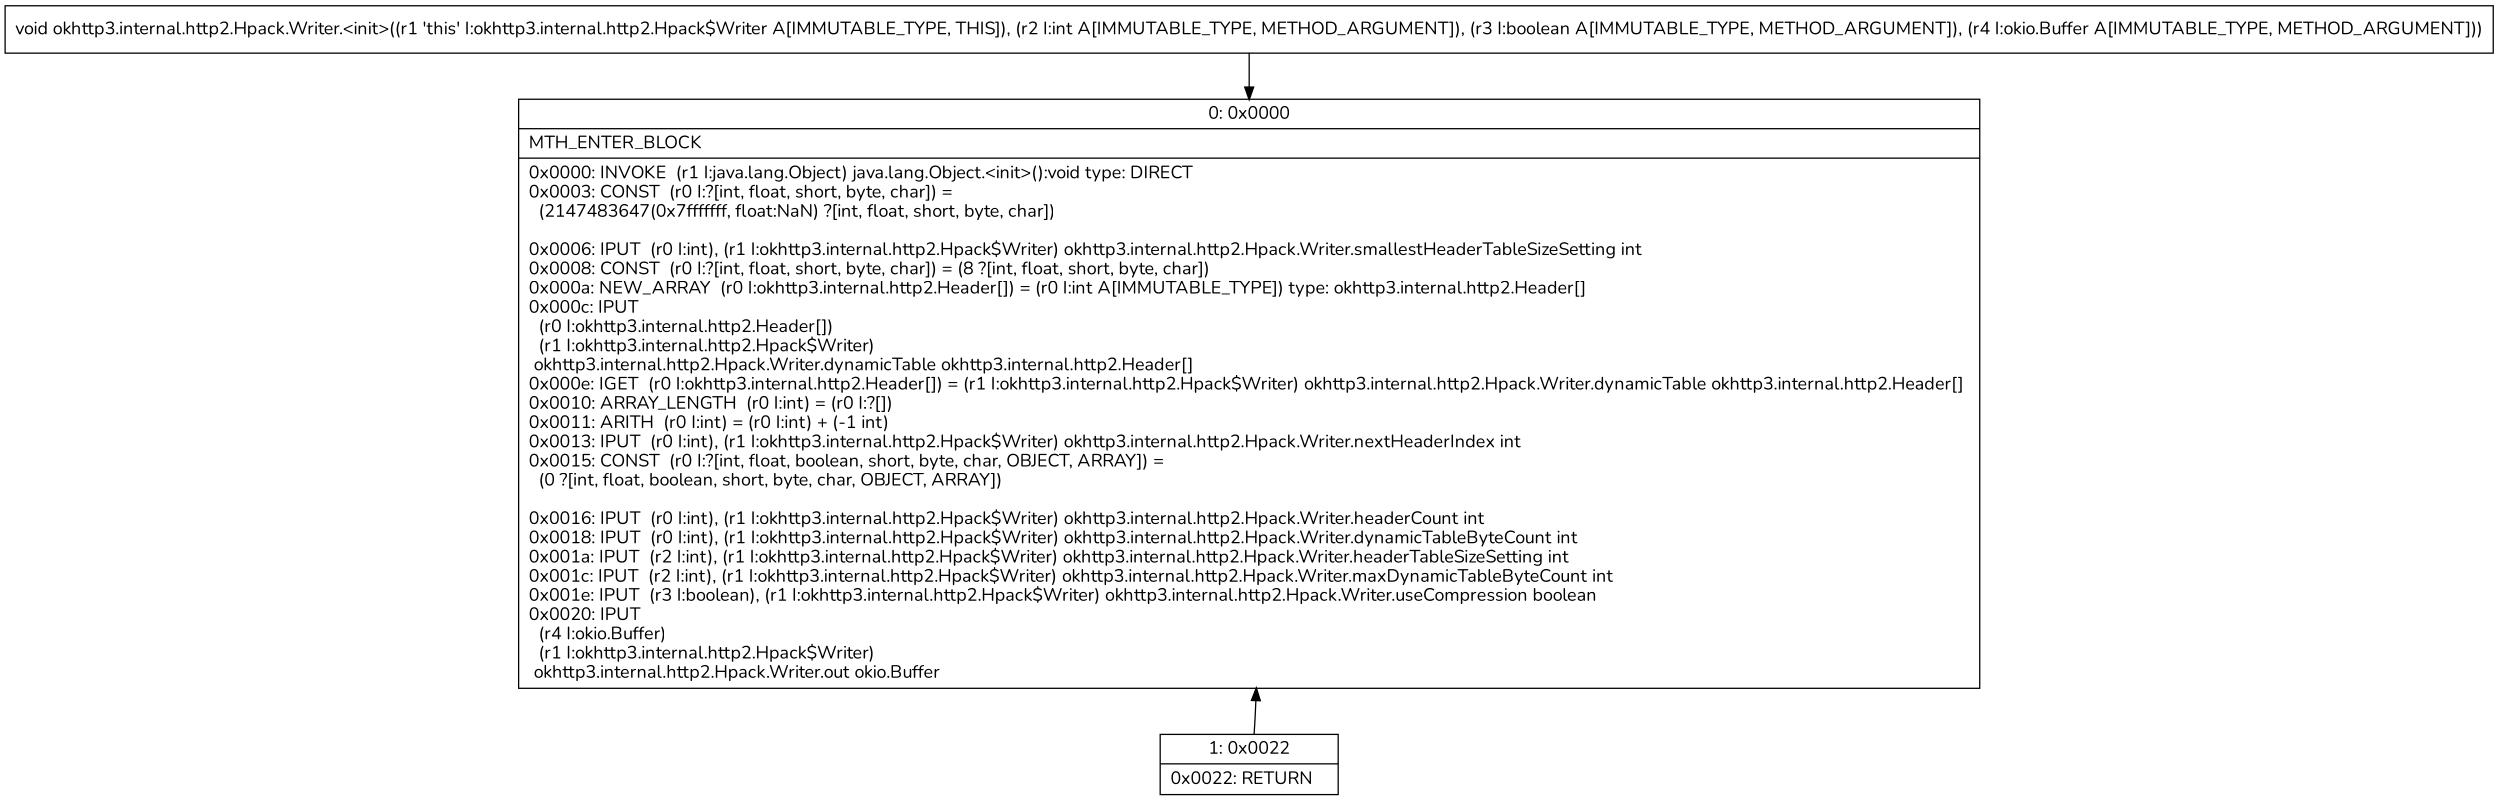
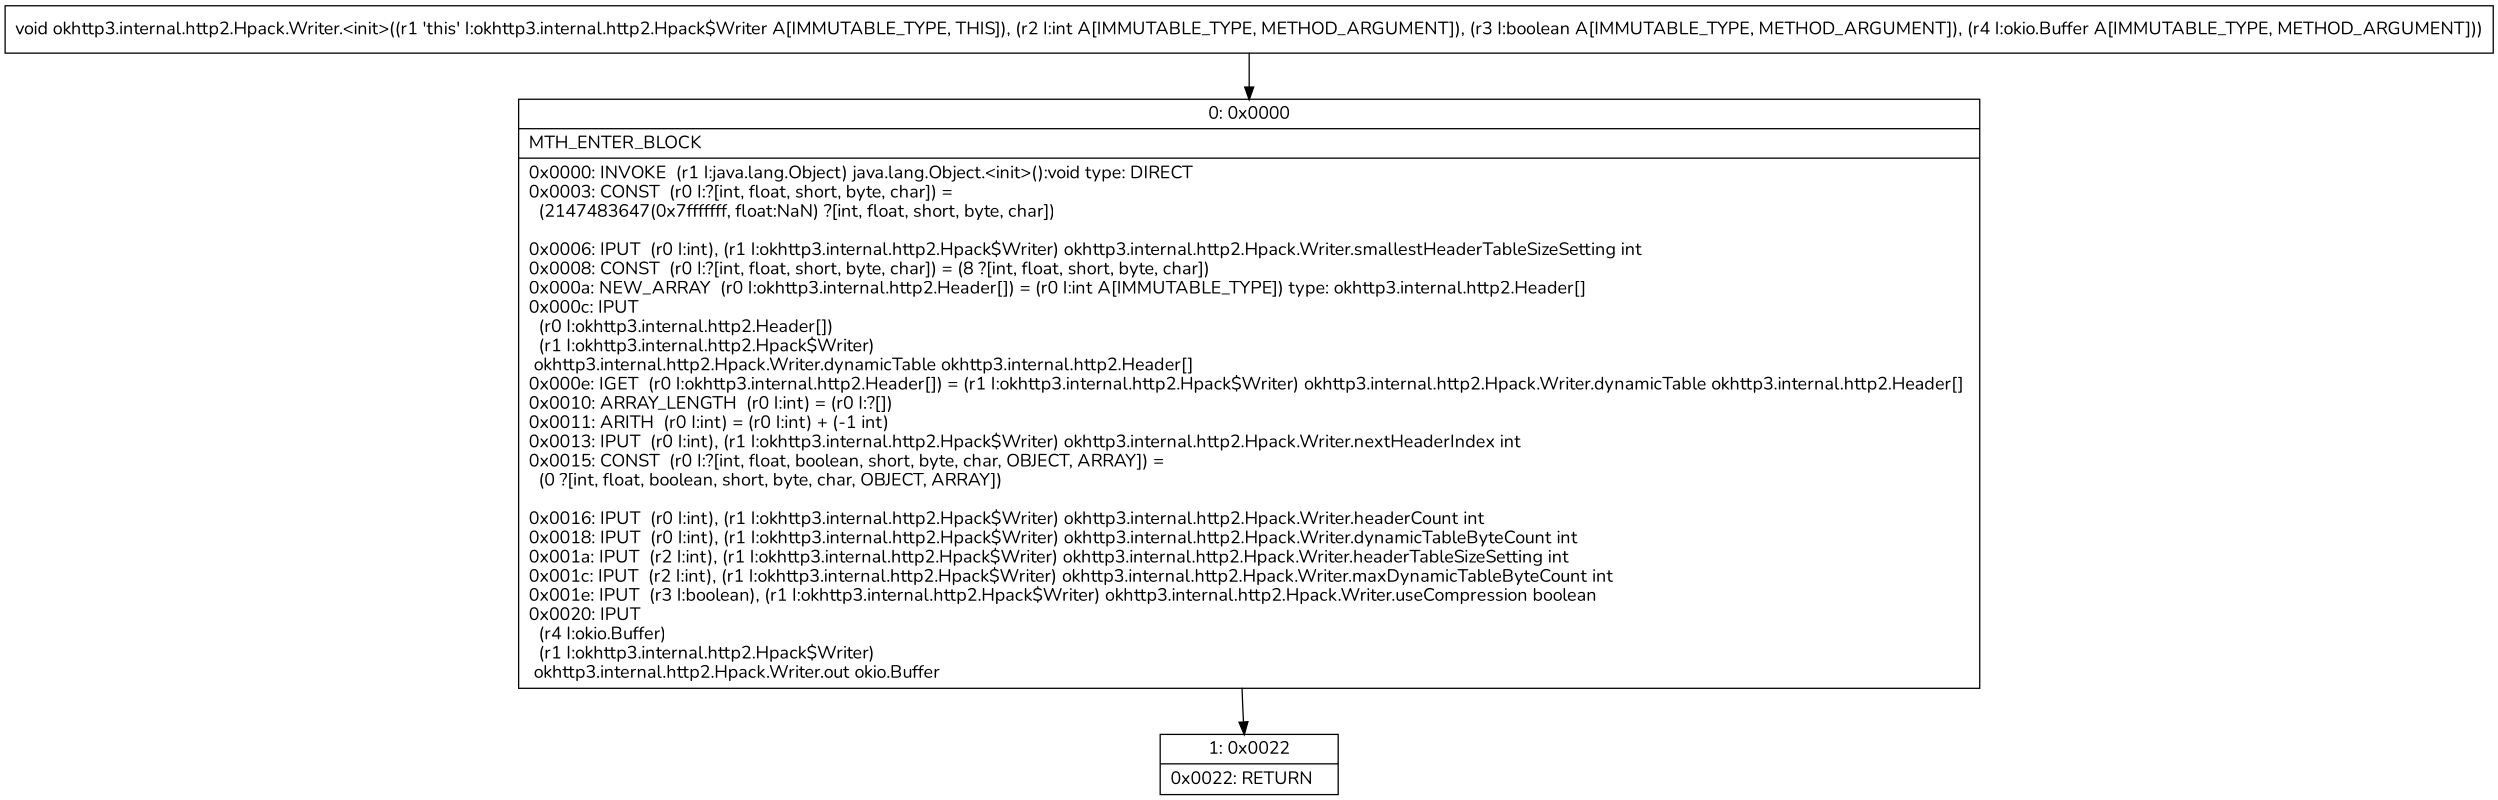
  digraph {
    fontname=Nunito
    node [shape=record fontname=Nunito]
    edge [fontname=Nunito]
    n1 [label="{0\:\ 0x0000|MTH_ENTER_BLOCK\l|0x0000: INVOKE  (r1 I:java.lang.Object) java.lang.Object.\<init\>():void type: DIRECT \l0x0003: CONST  (r0 I:?[int, float, short, byte, char]) = \l  (2147483647(0x7fffffff, float:NaN) ?[int, float, short, byte, char])\l \l0x0006: IPUT  (r0 I:int), (r1 I:okhttp3.internal.http2.Hpack$Writer) okhttp3.internal.http2.Hpack.Writer.smallestHeaderTableSizeSetting int \l0x0008: CONST  (r0 I:?[int, float, short, byte, char]) = (8 ?[int, float, short, byte, char]) \l0x000a: NEW_ARRAY  (r0 I:okhttp3.internal.http2.Header[]) = (r0 I:int A[IMMUTABLE_TYPE]) type: okhttp3.internal.http2.Header[] \l0x000c: IPUT  \l  (r0 I:okhttp3.internal.http2.Header[])\l  (r1 I:okhttp3.internal.http2.Hpack$Writer)\l okhttp3.internal.http2.Hpack.Writer.dynamicTable okhttp3.internal.http2.Header[] \l0x000e: IGET  (r0 I:okhttp3.internal.http2.Header[]) = (r1 I:okhttp3.internal.http2.Hpack$Writer) okhttp3.internal.http2.Hpack.Writer.dynamicTable okhttp3.internal.http2.Header[] \l0x0010: ARRAY_LENGTH  (r0 I:int) = (r0 I:?[]) \l0x0011: ARITH  (r0 I:int) = (r0 I:int) + (\-1 int) \l0x0013: IPUT  (r0 I:int), (r1 I:okhttp3.internal.http2.Hpack$Writer) okhttp3.internal.http2.Hpack.Writer.nextHeaderIndex int \l0x0015: CONST  (r0 I:?[int, float, boolean, short, byte, char, OBJECT, ARRAY]) = \l  (0 ?[int, float, boolean, short, byte, char, OBJECT, ARRAY])\l \l0x0016: IPUT  (r0 I:int), (r1 I:okhttp3.internal.http2.Hpack$Writer) okhttp3.internal.http2.Hpack.Writer.headerCount int \l0x0018: IPUT  (r0 I:int), (r1 I:okhttp3.internal.http2.Hpack$Writer) okhttp3.internal.http2.Hpack.Writer.dynamicTableByteCount int \l0x001a: IPUT  (r2 I:int), (r1 I:okhttp3.internal.http2.Hpack$Writer) okhttp3.internal.http2.Hpack.Writer.headerTableSizeSetting int \l0x001c: IPUT  (r2 I:int), (r1 I:okhttp3.internal.http2.Hpack$Writer) okhttp3.internal.http2.Hpack.Writer.maxDynamicTableByteCount int \l0x001e: IPUT  (r3 I:boolean), (r1 I:okhttp3.internal.http2.Hpack$Writer) okhttp3.internal.http2.Hpack.Writer.useCompression boolean \l0x0020: IPUT  \l  (r4 I:okio.Buffer)\l  (r1 I:okhttp3.internal.http2.Hpack$Writer)\l okhttp3.internal.http2.Hpack.Writer.out okio.Buffer \l}"]
    n2 [label="{1\:\ 0x0022|0x0022: RETURN   \l}"]
    n3 [label="{void okhttp3.internal.http2.Hpack.Writer.\<init\>((r1 'this' I:okhttp3.internal.http2.Hpack$Writer A[IMMUTABLE_TYPE, THIS]), (r2 I:int A[IMMUTABLE_TYPE, METHOD_ARGUMENT]), (r3 I:boolean A[IMMUTABLE_TYPE, METHOD_ARGUMENT]), (r4 I:okio.Buffer A[IMMUTABLE_TYPE, METHOD_ARGUMENT])) }"]
-   n2 -> n1
+   n1 -> n2
    n3 -> n1
  }
